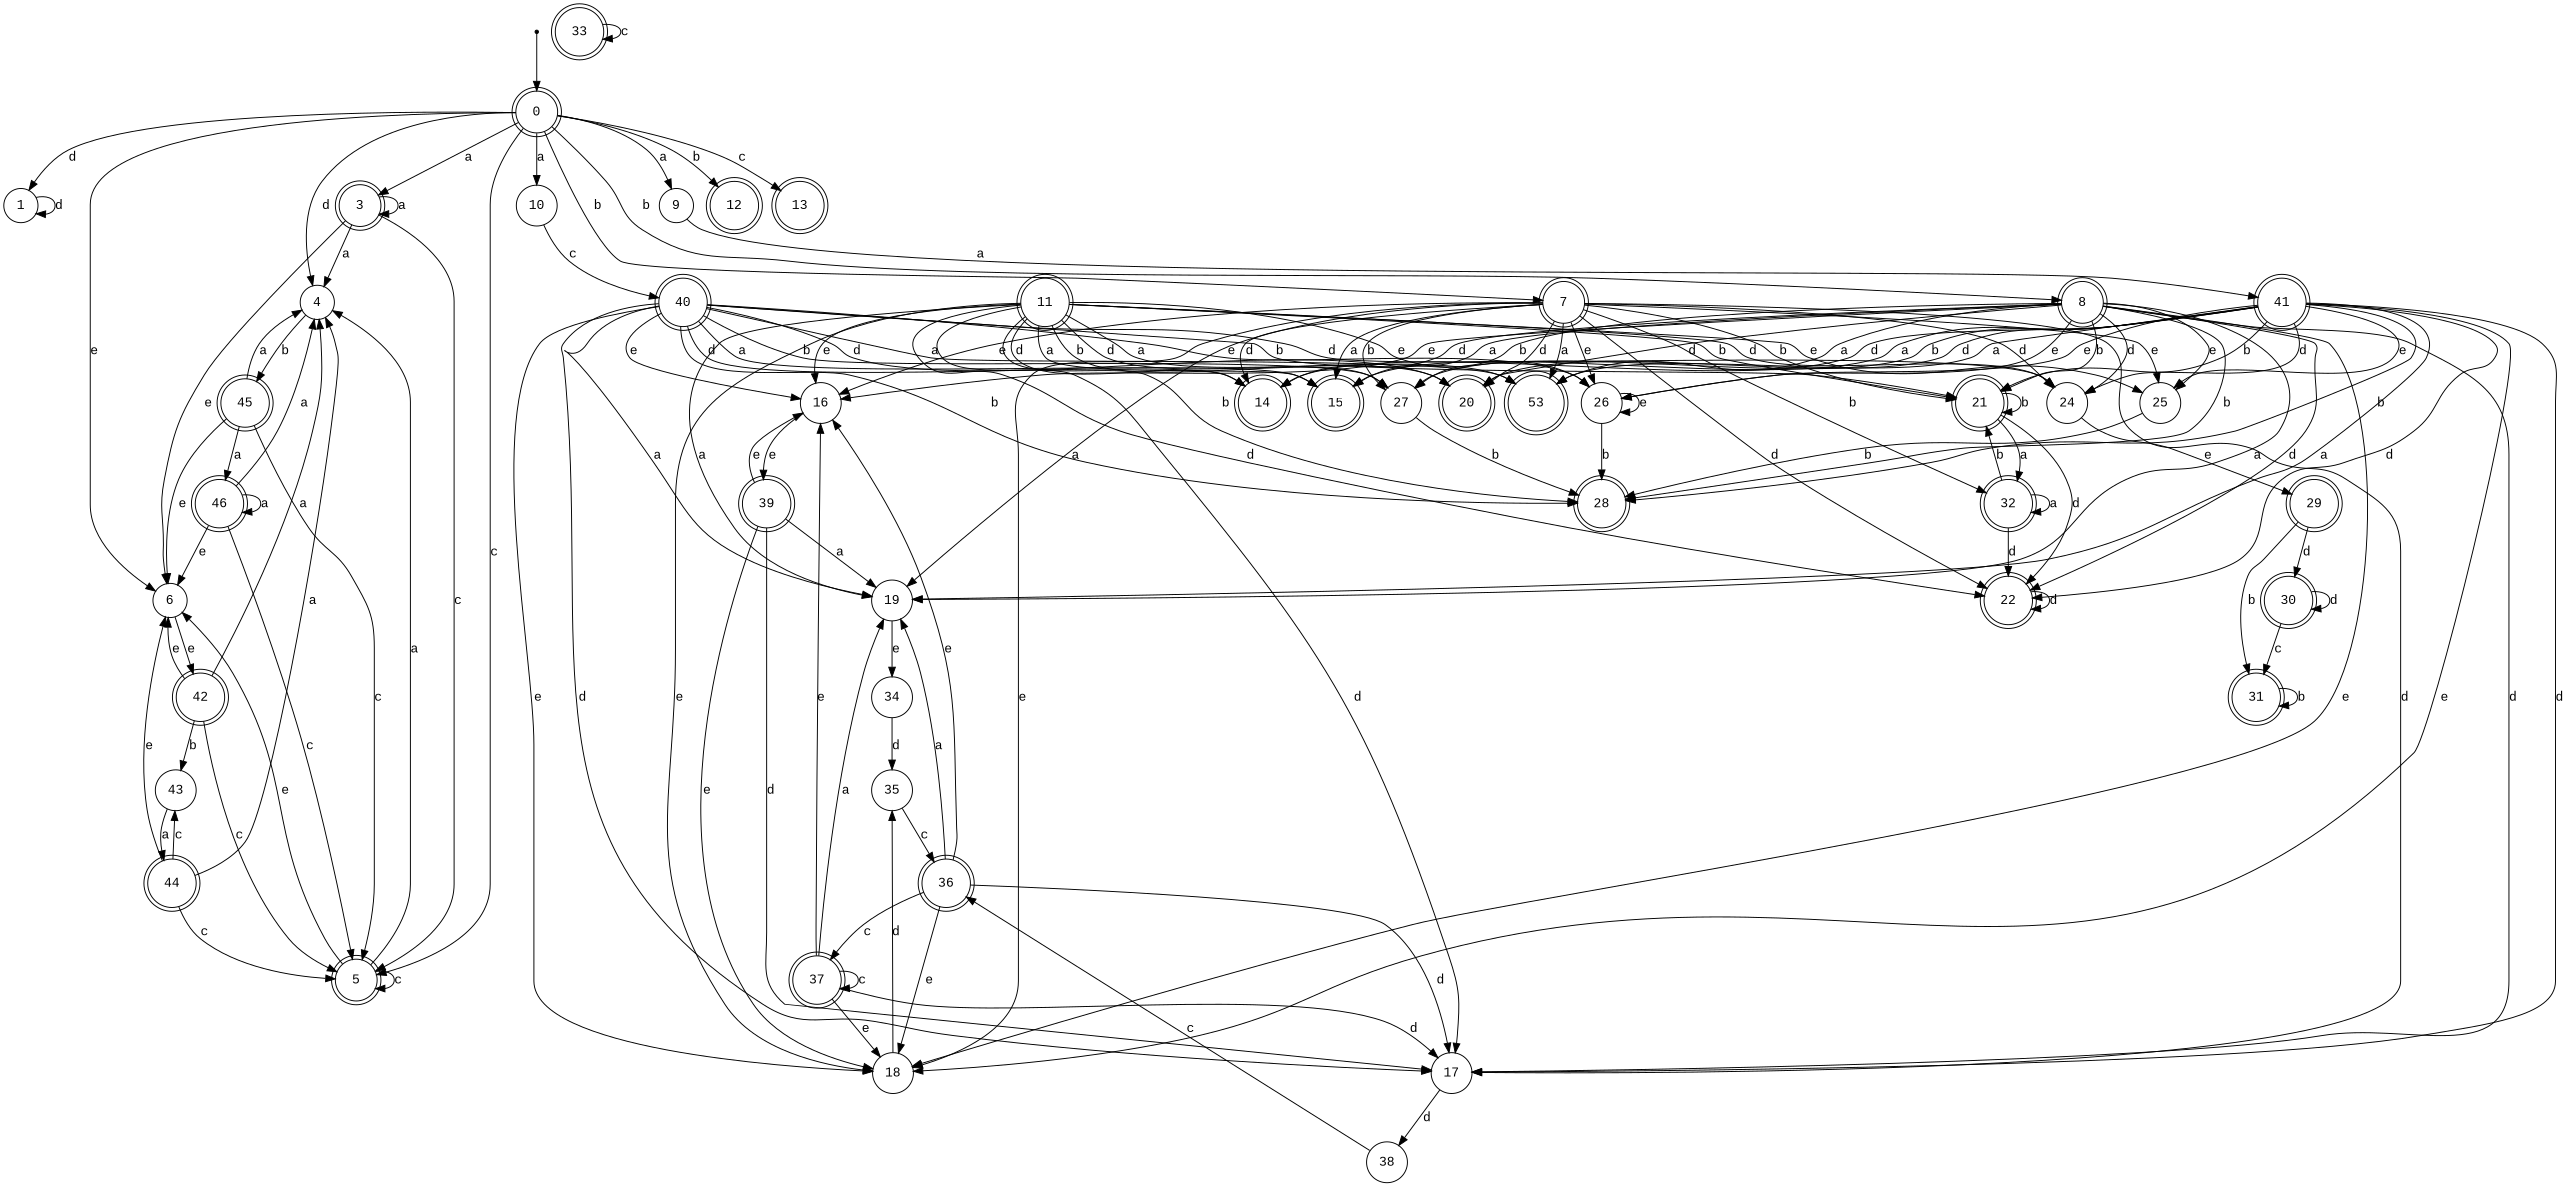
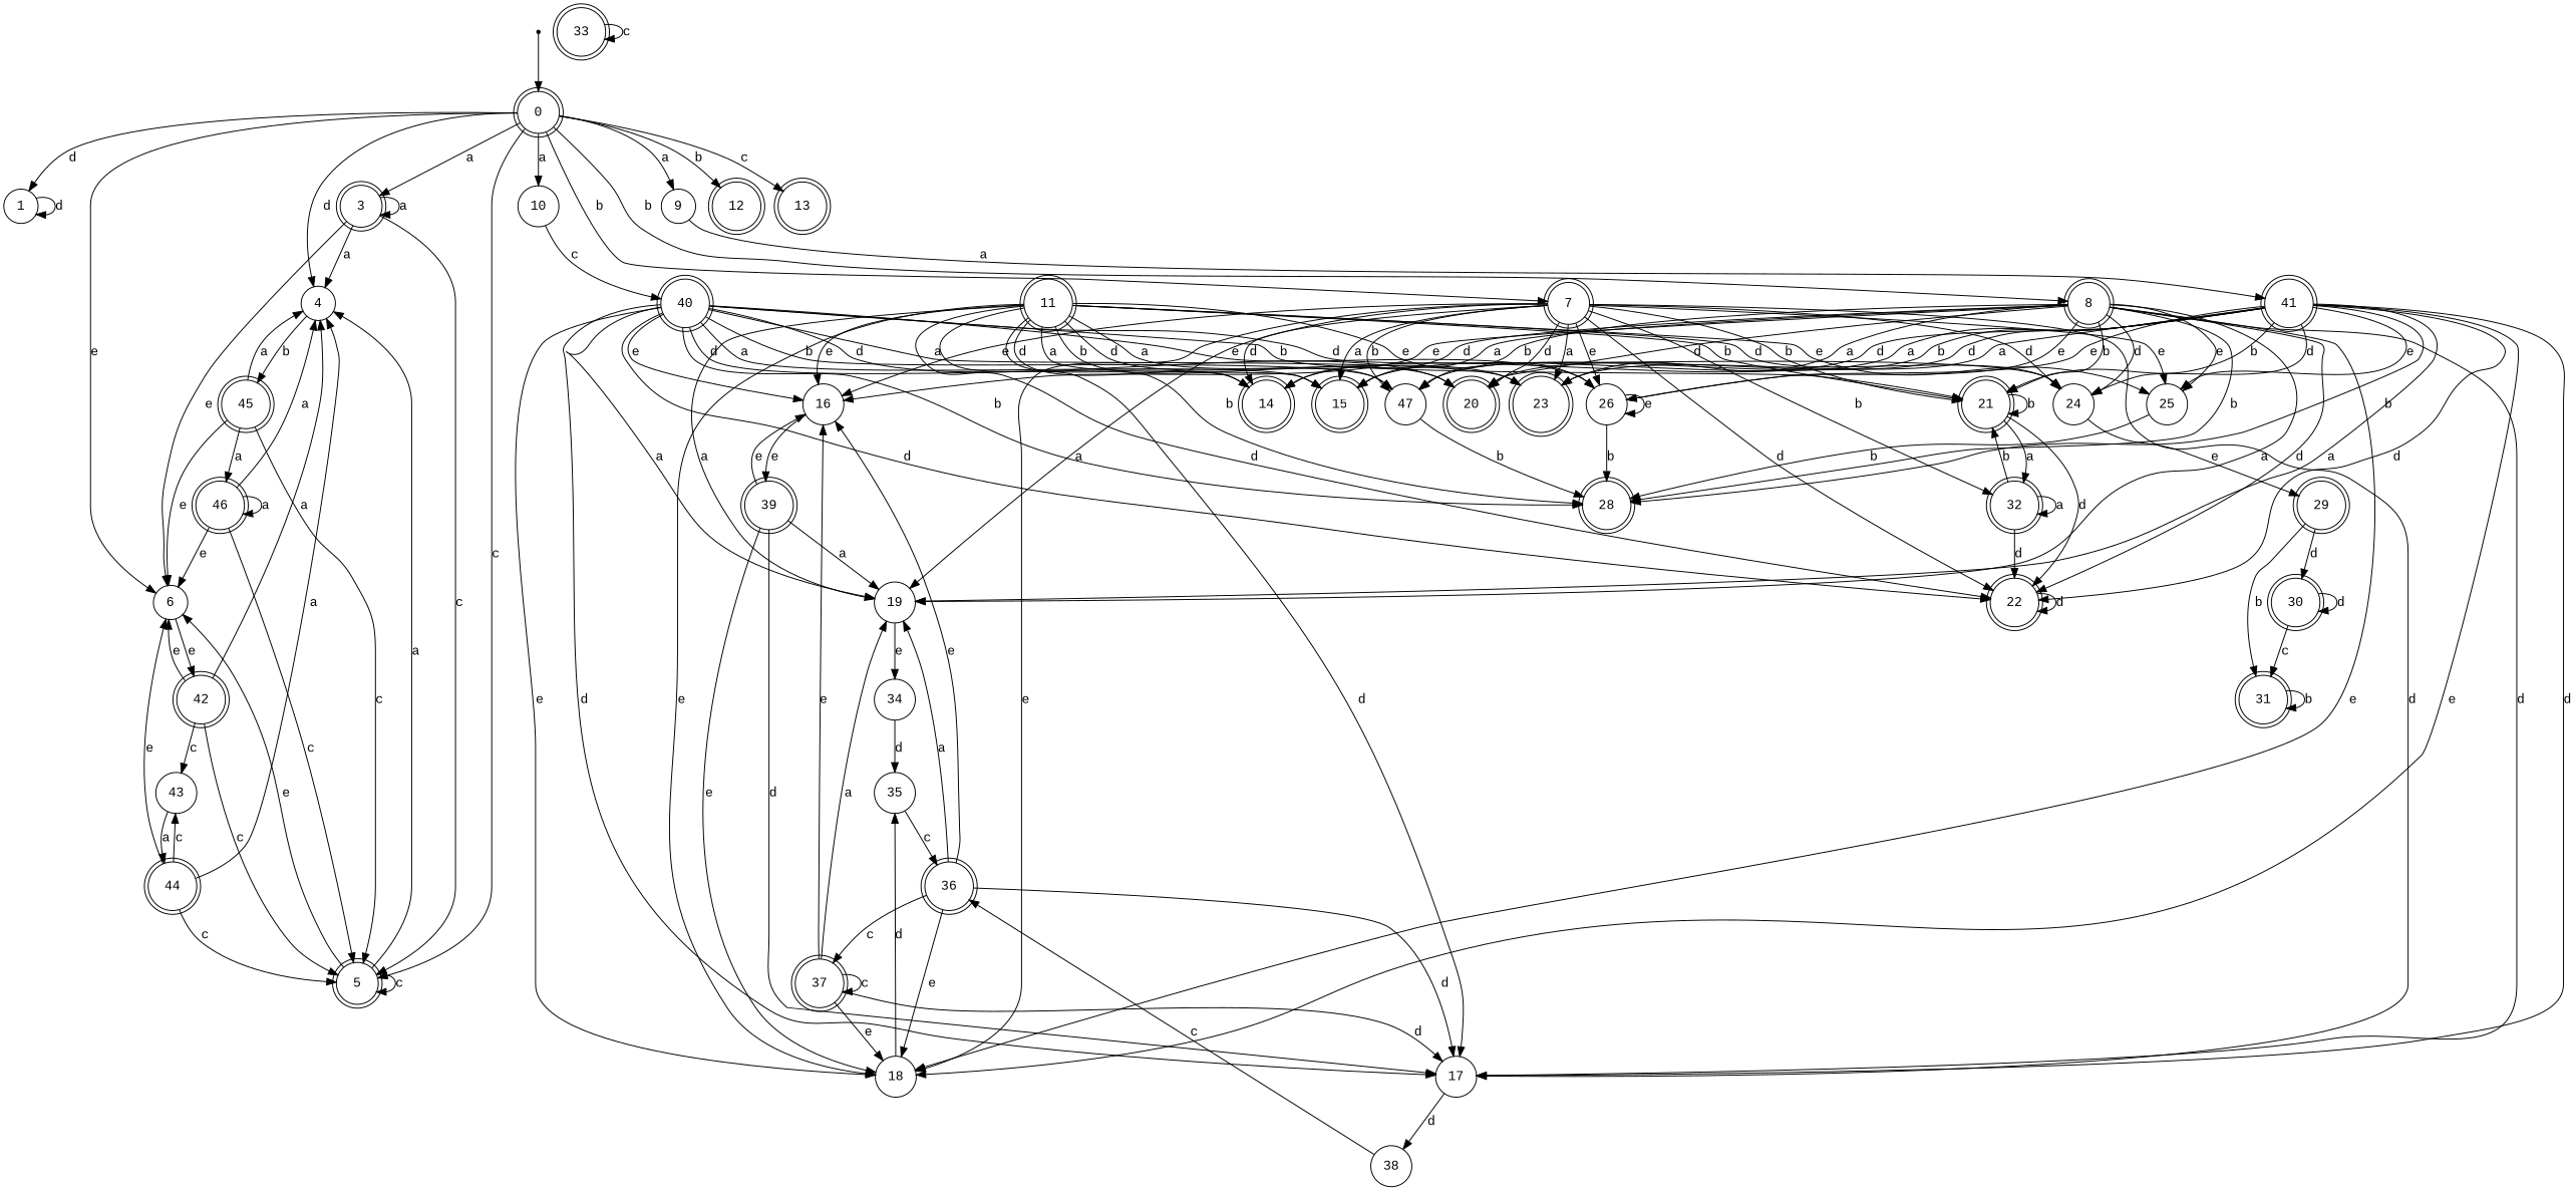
  digraph {
    fontname="Liberation Mono"
    rankdir=TB
    node [fontname="Liberation Mono" shape=doublecircle]
    edge [fontname="Liberation Mono"]
    dummy0 [shape=point]
    0
    1 [shape=circle]
    3
    4 [shape=circle]
    5
    6 [shape=circle]
    7
    8
    9 [shape=circle]
    10 [shape=circle]
    12
    13
    45
    42
    14
    15
    16 [shape=circle]
    17 [shape=circle]
    18 [shape=circle]
    19 [shape=circle]
    20
    21
    22
-   23 [label=53]
+   23
    24 [shape=circle]
    25 [shape=circle]
    26 [shape=circle]
-   27 [shape=circle]
+   27 [shape=circle label=47]
    32
    28
    41
    40
    11
    46
    43 [shape=circle]
    39
    38 [shape=circle]
    35 [shape=circle]
    34 [shape=circle]
    29
    36
    33
    30
    31
    37
    44
    dummy0 -> 0
    0 -> 1 [label=d]
    0 -> 3 [label=a]
    0 -> 4 [label=d]
    0 -> 5 [label=c]
    0 -> 6 [label=e]
    0 -> 7 [label=b]
    0 -> 8 [label=b]
    0 -> 9 [label=a]
    0 -> 10 [label=a]
    0 -> 12 [label=b]
    0 -> 13 [label=c]
    1 -> 1 [label=d]
    3 -> 3 [label=a]
    3 -> 4 [label=a]
    3 -> 5 [label=c]
    3 -> 6 [label=e]
    4 -> 45 [label=b]
    5 -> 4 [label=a]
    5 -> 5 [label=c]
    5 -> 6 [label=e]
    6 -> 42 [label=e]
    7 -> 14 [label=d]
    7 -> 15 [label=a]
    7 -> 16 [label=e]
    7 -> 17 [label=d]
    7 -> 18 [label=e]
    7 -> 19 [label=a]
    7 -> 20 [label=d]
    7 -> 21 [label=b]
    7 -> 22 [label=d]
    7 -> 23 [label=a]
    7 -> 24 [label=d]
    7 -> 25 [label=e]
    7 -> 26 [label=e]
    7 -> 27 [label=b]
    7 -> 32 [label=b]
    8 -> 14 [label=d]
    8 -> 15 [label=a]
    8 -> 16 [label=e]
    8 -> 17 [label=d]
    8 -> 18 [label=e]
    8 -> 19 [label=a]
    8 -> 20 [label=d]
    8 -> 21 [label=b]
    8 -> 22 [label=d]
    8 -> 23 [label=a]
    8 -> 24 [label=d]
    8 -> 25 [label=e]
    8 -> 26 [label=e]
    8 -> 27 [label=b]
    8 -> 28 [label=b]
    9 -> 41 [label=a]
    10 -> 40 [label=c]
    45 -> 4 [label=a]
    45 -> 5 [label=c]
    45 -> 6 [label=e]
    45 -> 46 [label=a]
    42 -> 4 [label=a]
    42 -> 5 [label=c]
    42 -> 6 [label=e]
-   42 -> 43 [label=b]
+   42 -> 43 [label=c]
    16 -> 39 [label=e]
    17 -> 38 [label=d]
    18 -> 35 [label=d]
    19 -> 34 [label=e]
    21 -> 21 [label=b]
    21 -> 22 [label=d]
    21 -> 32 [label=a]
    22 -> 22 [label=d]
    24 -> 29 [label=e]
    25 -> 28 [label=b]
    26 -> 26 [label=e]
    26 -> 28 [label=b]
    27 -> 28 [label=b]
    32 -> 21 [label=b]
    32 -> 22 [label=d]
    32 -> 32 [label=a]
    41 -> 14 [label=d]
    41 -> 15 [label=a]
    41 -> 17 [label=d]
    41 -> 18 [label=e]
    41 -> 19 [label=a]
    41 -> 20 [label=d]
    41 -> 21 [label=b]
    41 -> 22 [label=d]
    41 -> 23 [label=a]
    41 -> 24 [label=d]
    41 -> 25 [label=e]
    41 -> 26 [label=e]
    41 -> 27 [label=b]
    41 -> 28 [label=b]
    40 -> 14 [label=d]
    40 -> 15 [label=a]
    40 -> 16 [label=e]
    40 -> 17 [label=d]
    40 -> 18 [label=e]
    40 -> 19 [label=a]
    40 -> 20 [label=d]
    40 -> 21 [label=b]
+   40 -> 22 [label=d]
    40 -> 23 [label=a]
    40 -> 24 [label=d]
    40 -> 26 [label=e]
    40 -> 27 [label=b]
    40 -> 28 [label=b]
    11 -> 14 [label=d]
    11 -> 15 [label=a]
    11 -> 16 [label=e]
    11 -> 17 [label=d]
    11 -> 18 [label=e]
    11 -> 19 [label=a]
    11 -> 20 [label=d]
    11 -> 21 [label=b]
    11 -> 22 [label=d]
    11 -> 23 [label=a]
    11 -> 24 [label=d]
    11 -> 25 [label=e]
    11 -> 26 [label=e]
    11 -> 27 [label=b]
    11 -> 28 [label=b]
    46 -> 4 [label=a]
    46 -> 5 [label=c]
    46 -> 6 [label=e]
    46 -> 46 [label=a]
    43 -> 44 [label=a]
    39 -> 16 [label=e]
    39 -> 17 [label=d]
    39 -> 18 [label=e]
    39 -> 19 [label=a]
    38 -> 36 [label=c]
    35 -> 36 [label=c]
    34 -> 35 [label=d]
    29 -> 30 [label=d]
    29 -> 31 [label=b]
    36 -> 16 [label=e]
    36 -> 17 [label=d]
    36 -> 18 [label=e]
    36 -> 19 [label=a]
    36 -> 37 [label=c]
    33 -> 33 [label=c]
    30 -> 30 [label=d]
    30 -> 31 [label=c]
    31 -> 31 [label=b]
    37 -> 16 [label=e]
    37 -> 17 [label=d]
    37 -> 18 [label=e]
    37 -> 19 [label=a]
    37 -> 37 [label=c]
    44 -> 4 [label=a]
    44 -> 5 [label=c]
    44 -> 6 [label=e]
    44 -> 43 [label=c]
  }
